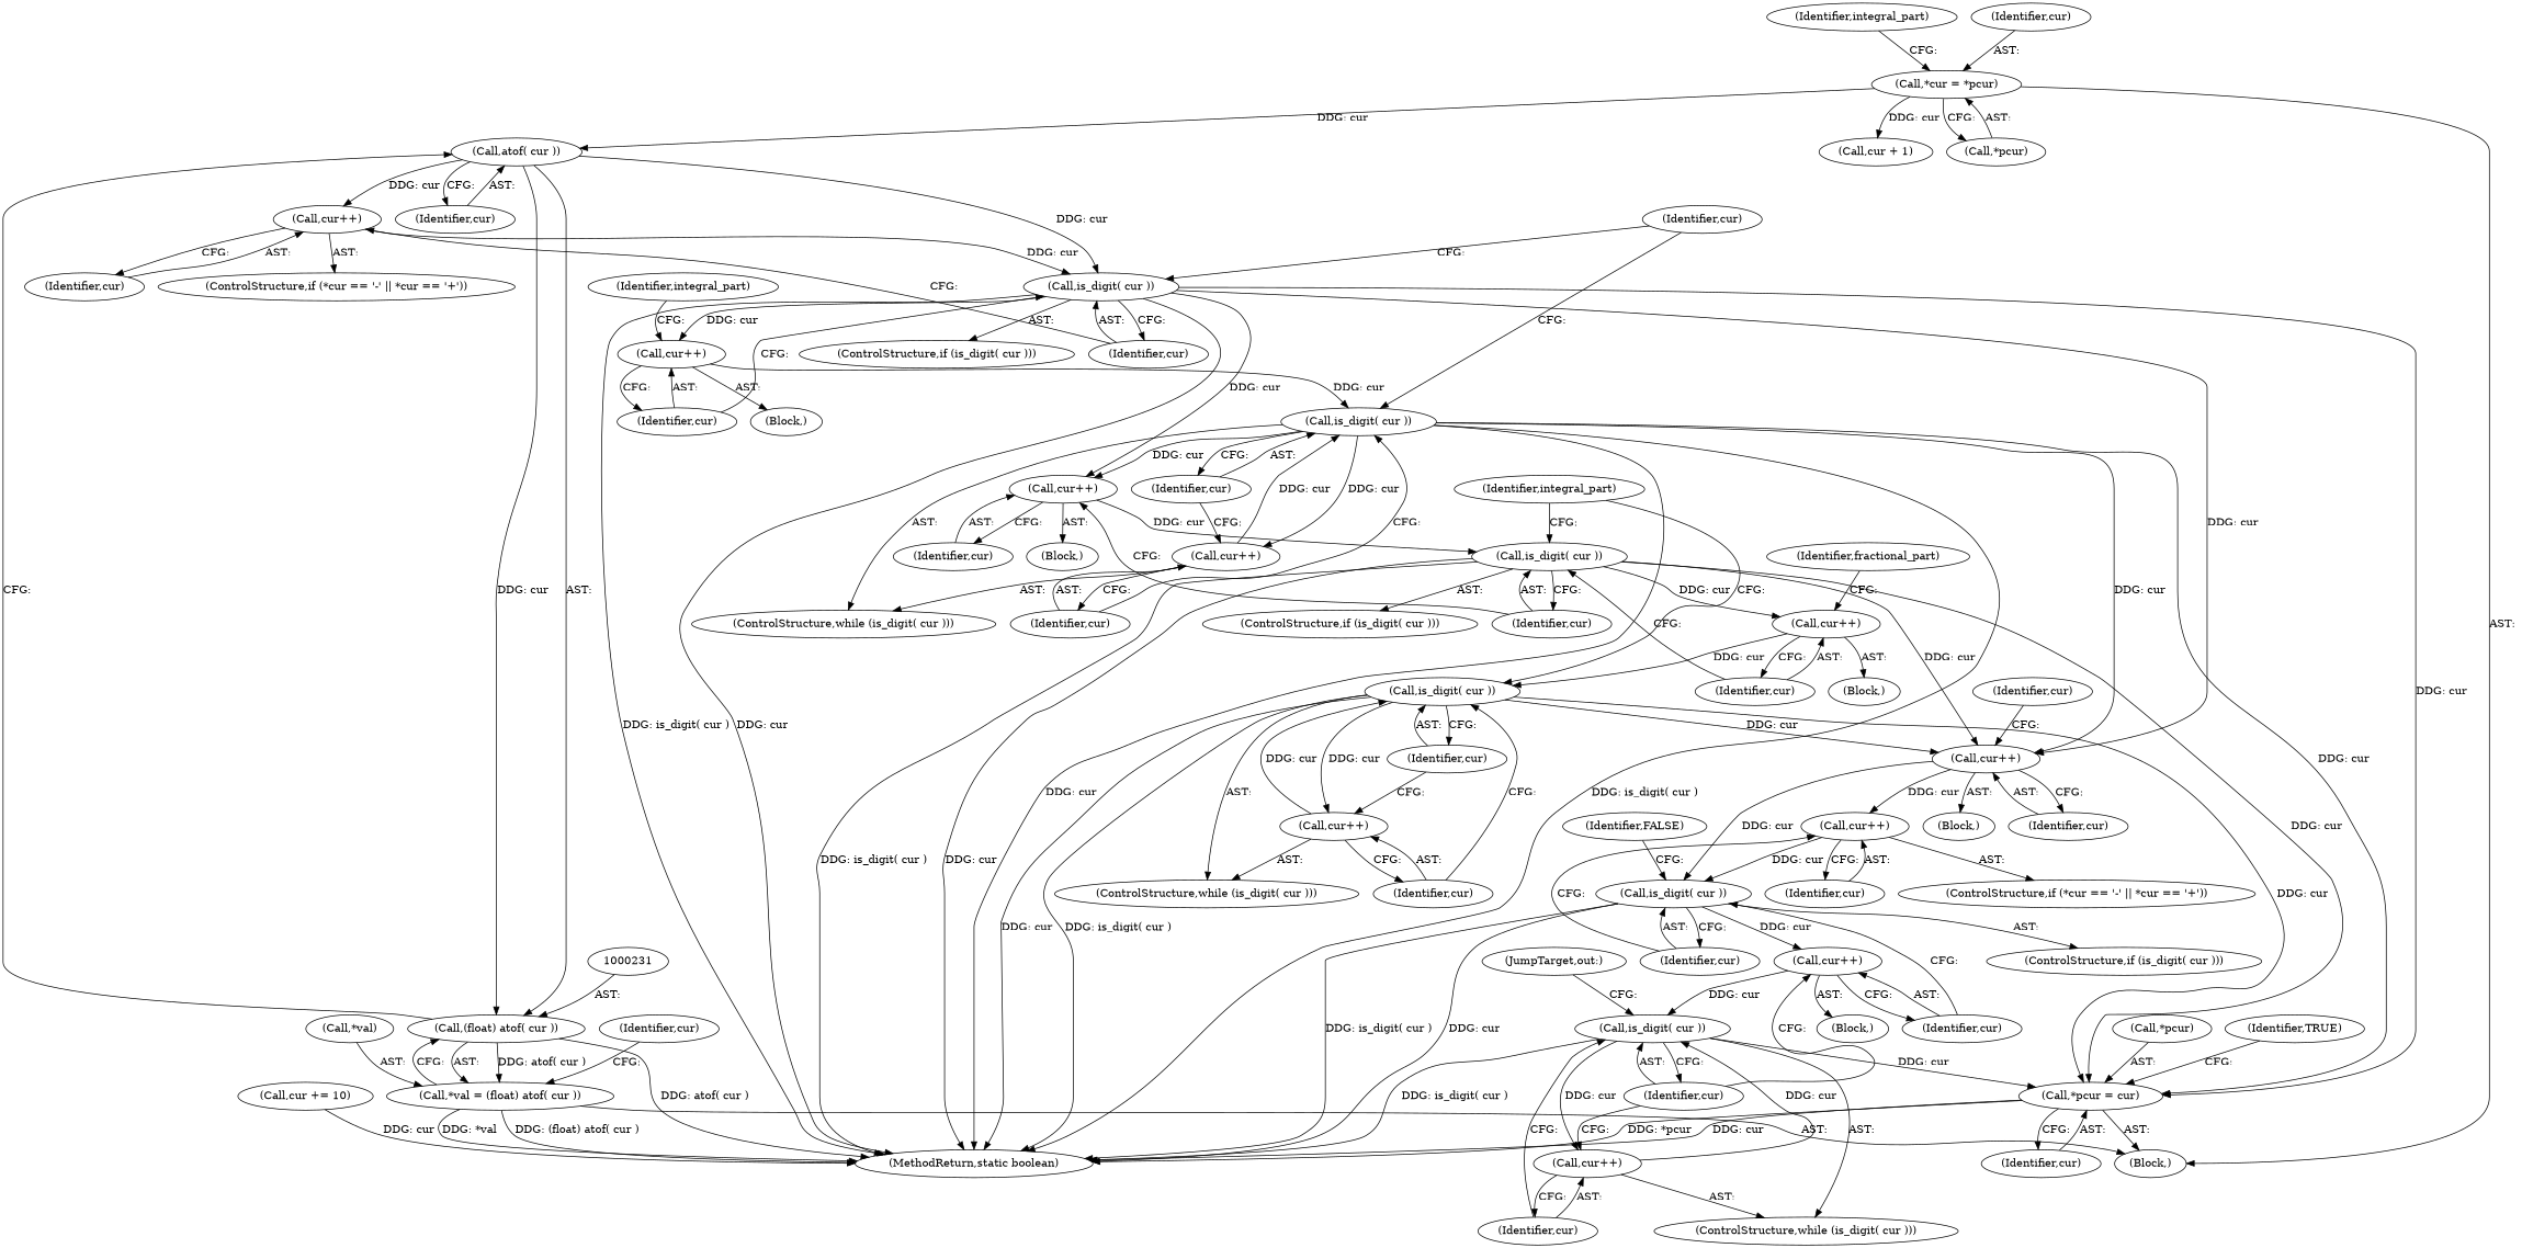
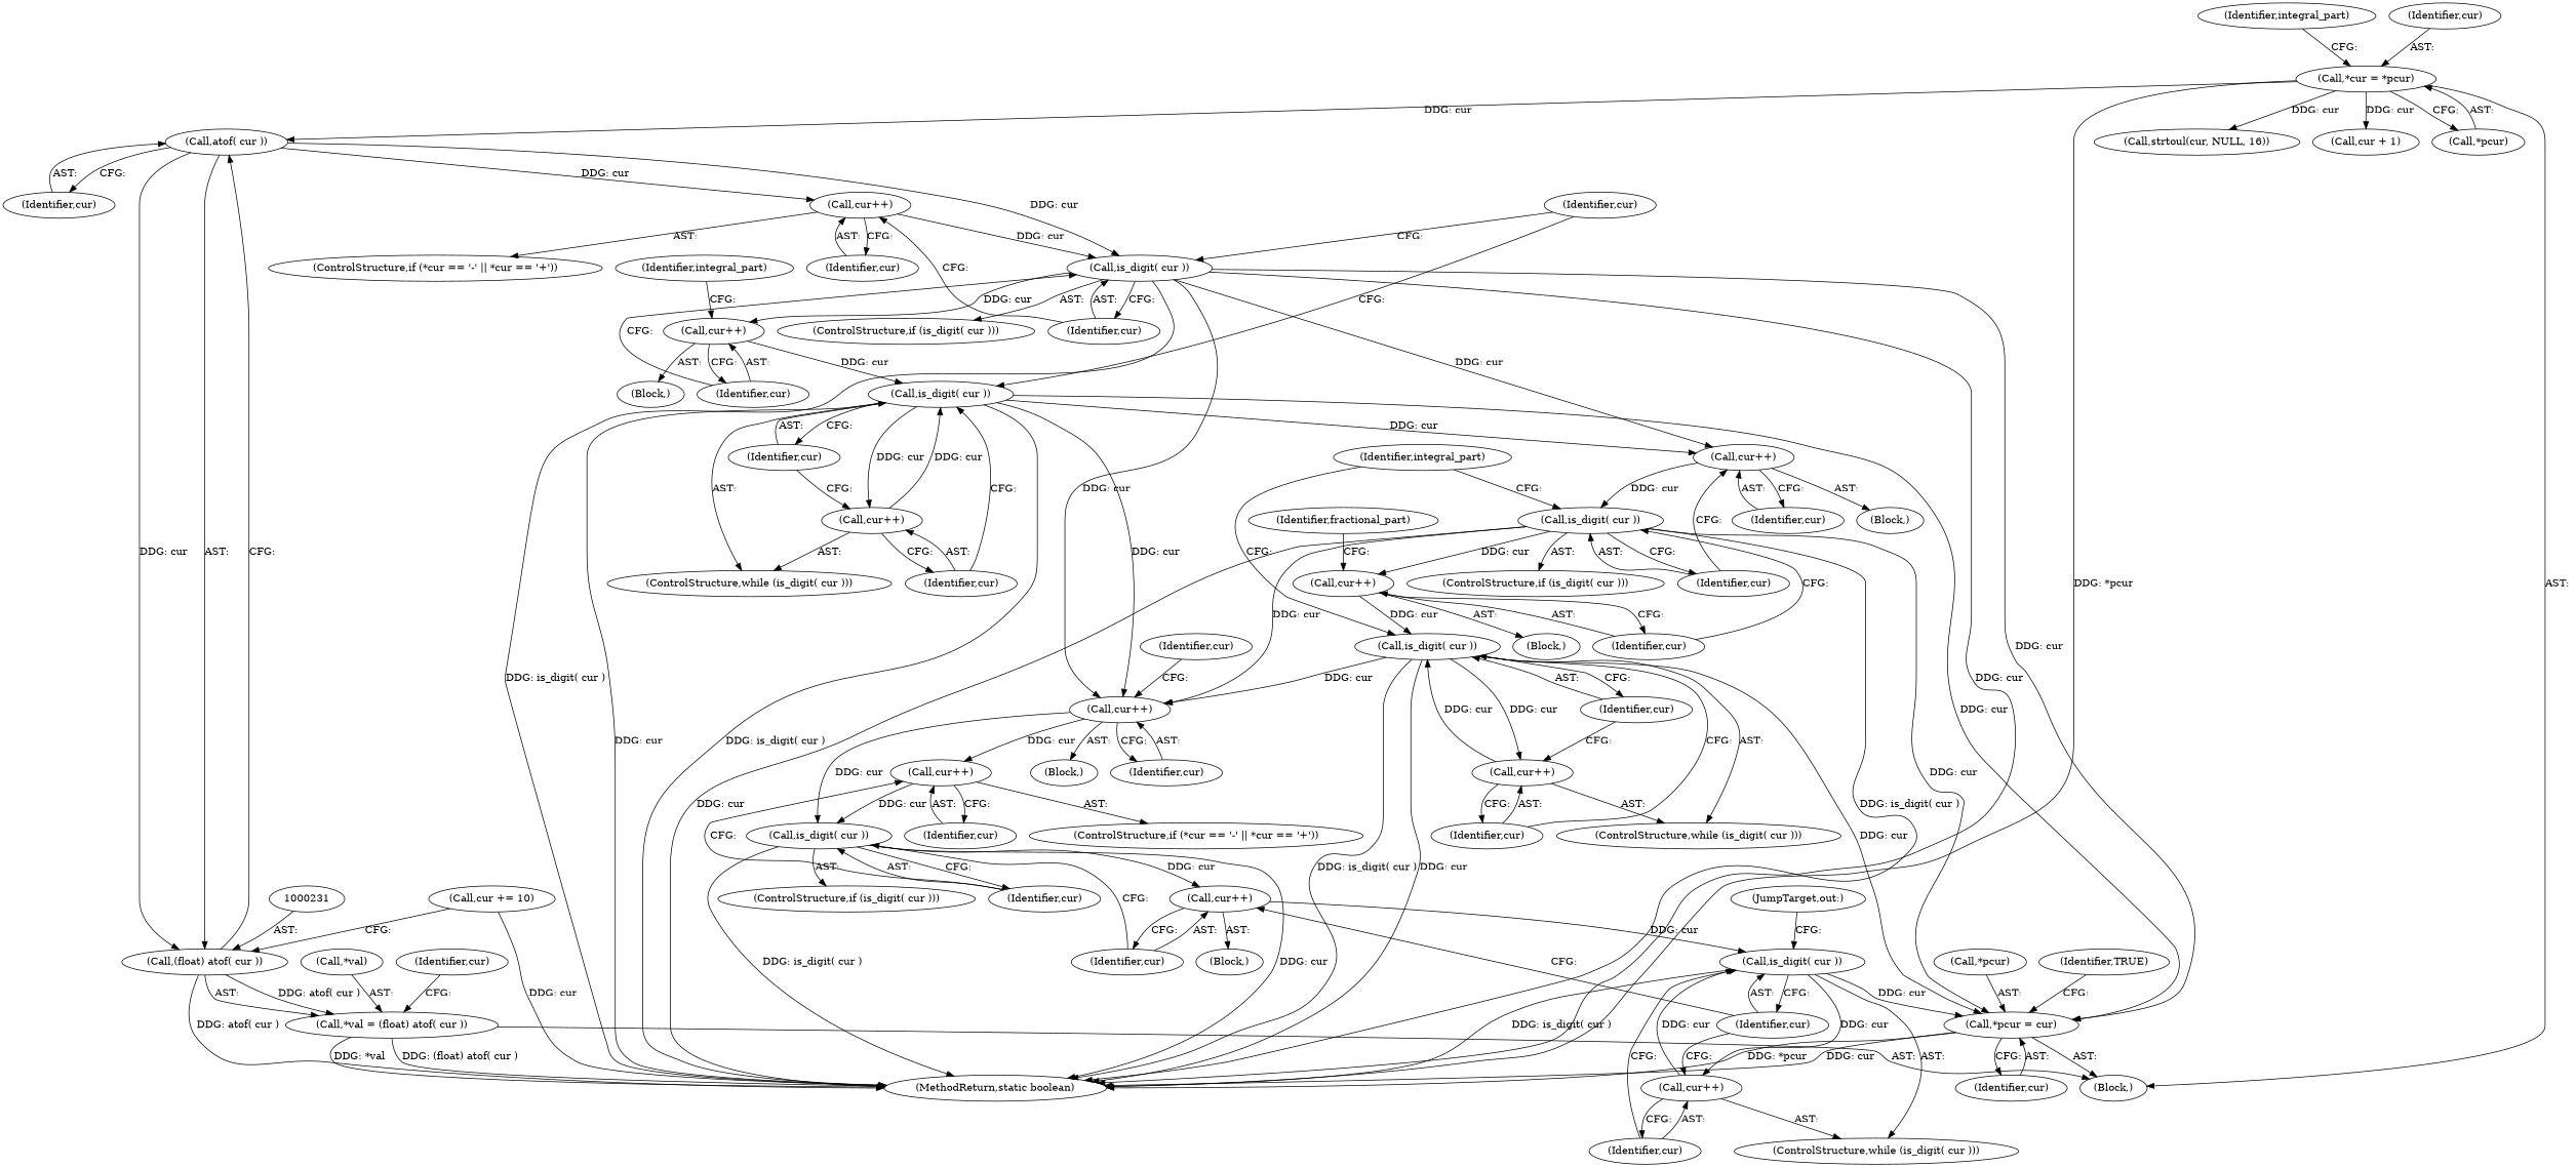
  digraph {
    n1 [label="(Call,atof( cur ))"]
    n2 [label="(Call,(float) atof( cur ))"]
    n3 [label="(Call,cur++)"]
    n4 [label="(Call,is_digit( cur ))"]
    n5 [label="(Identifier,cur)"]
    n6 [label="(MethodReturn,static boolean)"]
    n7 [label="(Call,*val = (float) atof( cur ))"]
    n8 [label="(Identifier,cur)"]
    n9 [label="(ControlStructure,if (*cur == '-' || *cur == '+'))"]
    n10 [label="(Call,cur++)"]
    n11 [label="(Call,cur++)"]
    n12 [label="(Call,cur++)"]
    n13 [label="(Call,*pcur = cur)"]
    n14 [label="(ControlStructure,if (is_digit( cur )))"]
    n15 [label="(Identifier,cur)"]
    n16 [label="(Call,*cur = *pcur)"]
+   n17 [label="(Call,strtoul(cur, NULL, 16))"]
    n18 [label="(Call,cur + 1)"]
    n19 [label="(Call,*pcur)"]
    n20 [label="(Block,)"]
    n21 [label="(Call,is_digit( cur ))"]
    n22 [label="(Identifier,cur)"]
    n23 [label="(Block,)"]
    n24 [label="(Call,is_digit( cur ))"]
    n25 [label="(Identifier,cur)"]
    n26 [label="(Block,)"]
    n27 [label="(Call,cur++)"]
    n28 [label="(Call,is_digit( cur ))"]
    n29 [label="(Identifier,cur)"]
    n30 [label="(Block,)"]
    n31 [label="(Identifier,cur)"]
    n32 [label="(Call,cur++)"]
    n33 [label="(ControlStructure,while (is_digit( cur )))"]
    n34 [label="(Identifier,cur)"]
    n35 [label="(Identifier,cur)"]
    n36 [label="(Call,cur++)"]
    n37 [label="(ControlStructure,if (is_digit( cur )))"]
    n38 [label="(Identifier,cur)"]
    n39 [label="(Call,is_digit( cur ))"]
    n40 [label="(Block,)"]
    n41 [label="(Identifier,cur)"]
    n42 [label="(Call,cur++)"]
    n43 [label="(Identifier,cur)"]
    n44 [label="(ControlStructure,while (is_digit( cur )))"]
    n45 [label="(Identifier,cur)"]
    n46 [label="(Identifier,cur)"]
    n47 [label="(ControlStructure,if (*cur == '-' || *cur == '+'))"]
    n48 [label="(Call,cur++)"]
    n49 [label="(ControlStructure,if (is_digit( cur )))"]
    n50 [label="(Identifier,cur)"]
    n51 [label="(Call,is_digit( cur ))"]
    n52 [label="(Block,)"]
    n53 [label="(Identifier,cur)"]
    n54 [label="(Call,cur++)"]
    n55 [label="(ControlStructure,while (is_digit( cur )))"]
    n56 [label="(Identifier,cur)"]
    n57 [label="(Identifier,cur)"]
    n58 [label="(Identifier,integral_part)"]
    n59 [label="(JumpTarget,out:)"]
    n60 [label="(Identifier,cur)"]
-   n61 [label="(Identifier,FALSE)"]
    n62 [label="(Identifier,integral_part)"]
    n63 [label="(Identifier,cur)"]
    n64 [label="(Call,*val)"]
    n65 [label="(Identifier,cur)"]
    n66 [label="(Call,cur += 10)"]
    n67 [label="(Identifier,fractional_part)"]
    n68 [label="(Call,*pcur)"]
    n69 [label="(Identifier,integral_part)"]
    n70 [label="(Identifier,cur)"]
    n71 [label="(Identifier,TRUE)"]
    1000231
    n1 -> n2 [label="AST: "]
    n1 -> n2 [label="DDG: cur"]
    n1 -> n3 [label="DDG: cur"]
    n1 -> n4 [label="DDG: cur"]
    n1 -> n5 [label="CFG: "]
    n2 -> n1 [label="CFG: "]
    n2 -> n6 [label="DDG: atof( cur )"]
    n2 -> n7 [label="AST: "]
    n2 -> n7 [label="DDG: atof( cur )"]
    n3 -> n4 [label="DDG: cur"]
    n3 -> n8 [label="CFG: "]
    n3 -> n9 [label="AST: "]
    n4 -> n6 [label="DDG: cur"]
    n4 -> n6 [label="DDG: is_digit( cur )"]
    n4 -> n10 [label="DDG: cur"]
    n4 -> n11 [label="DDG: cur"]
    n4 -> n12 [label="DDG: cur"]
    n4 -> n13 [label="DDG: cur"]
    n4 -> n14 [label="AST: "]
    n4 -> n15 [label="CFG: "]
    n5 -> n1 [label="AST: "]
-   n7 -> n2 [label="CFG: "]
+   n66 -> n2 [label="CFG: "]
    n7 -> n6 [label="DDG: *val"]
    n7 -> n6 [label="DDG: (float) atof( cur )"]
    n7 -> n20 [label="AST: "]
    n8 -> n3 [label="AST: "]
    n10 -> n21 [label="DDG: cur"]
    n10 -> n22 [label="CFG: "]
    n10 -> n23 [label="AST: "]
    n11 -> n24 [label="DDG: cur"]
    n11 -> n25 [label="CFG: "]
    n11 -> n26 [label="AST: "]
    n12 -> n27 [label="DDG: cur"]
    n12 -> n28 [label="DDG: cur"]
    n12 -> n29 [label="CFG: "]
    n12 -> n30 [label="AST: "]
    n13 -> n6 [label="DDG: cur"]
    n13 -> n6 [label="DDG: *pcur"]
    n13 -> n20 [label="AST: "]
    n13 -> n31 [label="CFG: "]
    n15 -> n3 [label="CFG: "]
    n15 -> n4 [label="AST: "]
    n16 -> n1 [label="DDG: cur"]
+   n16 -> n6 [label="DDG: *pcur"]
+   n16 -> n17 [label="DDG: cur"]
    n16 -> n18 [label="DDG: cur"]
    n16 -> n19 [label="CFG: "]
    n16 -> n20 [label="AST: "]
    n19 -> n16 [label="AST: "]
    n21 -> n6 [label="DDG: cur"]
    n21 -> n6 [label="DDG: is_digit( cur )"]
    n21 -> n11 [label="DDG: cur"]
    n21 -> n12 [label="DDG: cur"]
    n21 -> n13 [label="DDG: cur"]
    n21 -> n32 [label="DDG: cur"]
    n21 -> n33 [label="AST: "]
    n21 -> n34 [label="CFG: "]
    n22 -> n4 [label="CFG: "]
    n22 -> n10 [label="AST: "]
    n24 -> n6 [label="DDG: is_digit( cur )"]
    n24 -> n6 [label="DDG: cur"]
    n24 -> n12 [label="DDG: cur"]
    n24 -> n13 [label="DDG: cur"]
    n24 -> n36 [label="DDG: cur"]
    n24 -> n37 [label="AST: "]
    n24 -> n38 [label="CFG: "]
    n25 -> n11 [label="AST: "]
    n27 -> n28 [label="DDG: cur"]
    n27 -> n46 [label="CFG: "]
    n27 -> n47 [label="AST: "]
    n28 -> n6 [label="DDG: is_digit( cur )"]
    n28 -> n6 [label="DDG: cur"]
    n28 -> n48 [label="DDG: cur"]
    n28 -> n49 [label="AST: "]
    n28 -> n50 [label="CFG: "]
    n29 -> n12 [label="AST: "]
    n31 -> n13 [label="AST: "]
    n32 -> n21 [label="DDG: cur"]
    n32 -> n33 [label="AST: "]
    n32 -> n35 [label="CFG: "]
    n34 -> n21 [label="AST: "]
    n34 -> n32 [label="CFG: "]
    n35 -> n21 [label="CFG: "]
    n35 -> n32 [label="AST: "]
    n36 -> n39 [label="DDG: cur"]
    n36 -> n40 [label="AST: "]
    n36 -> n41 [label="CFG: "]
    n38 -> n11 [label="CFG: "]
    n38 -> n24 [label="AST: "]
    n39 -> n6 [label="DDG: is_digit( cur )"]
    n39 -> n6 [label="DDG: cur"]
    n39 -> n12 [label="DDG: cur"]
    n39 -> n13 [label="DDG: cur"]
    n39 -> n42 [label="DDG: cur"]
    n39 -> n43 [label="CFG: "]
    n39 -> n44 [label="AST: "]
    n41 -> n24 [label="CFG: "]
    n41 -> n36 [label="AST: "]
    n42 -> n39 [label="DDG: cur"]
    n42 -> n44 [label="AST: "]
    n42 -> n45 [label="CFG: "]
    n43 -> n39 [label="AST: "]
    n43 -> n42 [label="CFG: "]
    n45 -> n39 [label="CFG: "]
    n45 -> n42 [label="AST: "]
    n46 -> n27 [label="AST: "]
    n48 -> n51 [label="DDG: cur"]
    n48 -> n52 [label="AST: "]
    n48 -> n53 [label="CFG: "]
    n50 -> n27 [label="CFG: "]
    n50 -> n28 [label="AST: "]
    n51 -> n6 [label="DDG: is_digit( cur )"]
    n51 -> n13 [label="DDG: cur"]
    n51 -> n54 [label="DDG: cur"]
    n51 -> n55 [label="AST: "]
    n51 -> n56 [label="CFG: "]
    n53 -> n28 [label="CFG: "]
    n53 -> n48 [label="AST: "]
    n54 -> n51 [label="DDG: cur"]
    n54 -> n55 [label="AST: "]
    n54 -> n57 [label="CFG: "]
    n56 -> n48 [label="CFG: "]
    n56 -> n51 [label="AST: "]
    n56 -> n54 [label="CFG: "]
    n57 -> n51 [label="CFG: "]
    n57 -> n54 [label="AST: "]
    n58 -> n10 [label="CFG: "]
    n59 -> n51 [label="CFG: "]
    n60 -> n4 [label="CFG: "]
    n60 -> n21 [label="CFG: "]
-   n61 -> n28 [label="CFG: "]
    n62 -> n16 [label="CFG: "]
    n63 -> n12 [label="CFG: "]
    n64 -> n7 [label="AST: "]
    n65 -> n16 [label="AST: "]
    n66 -> n6 [label="DDG: cur"]
    n67 -> n36 [label="CFG: "]
    n68 -> n13 [label="AST: "]
    n69 -> n24 [label="CFG: "]
    n69 -> n39 [label="CFG: "]
    n70 -> n7 [label="CFG: "]
    n71 -> n13 [label="CFG: "]
    1000231 -> n2 [label="AST: "]
  }
